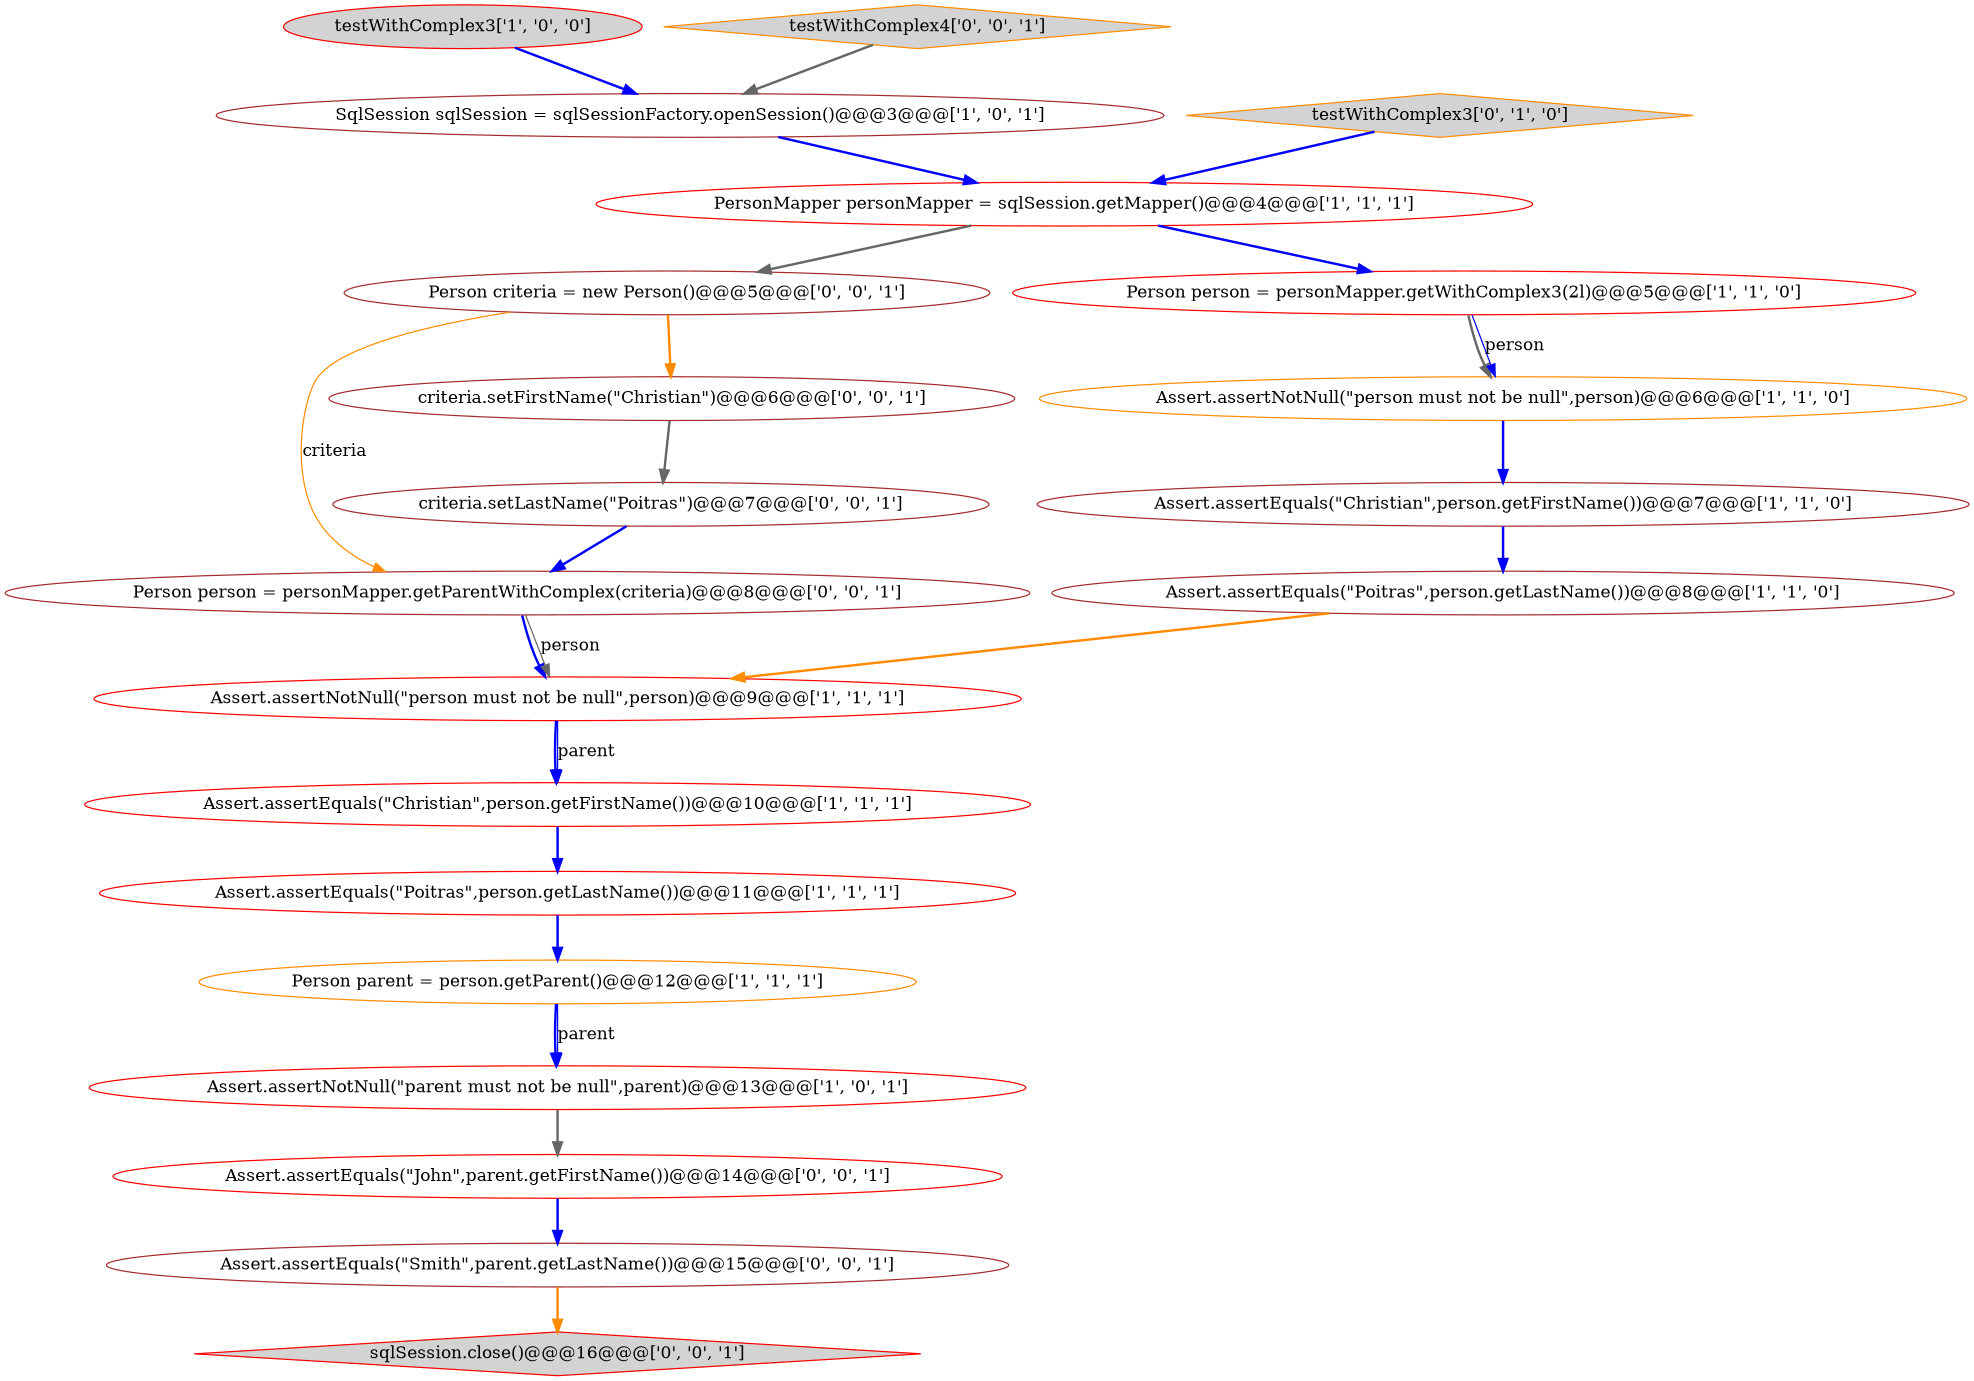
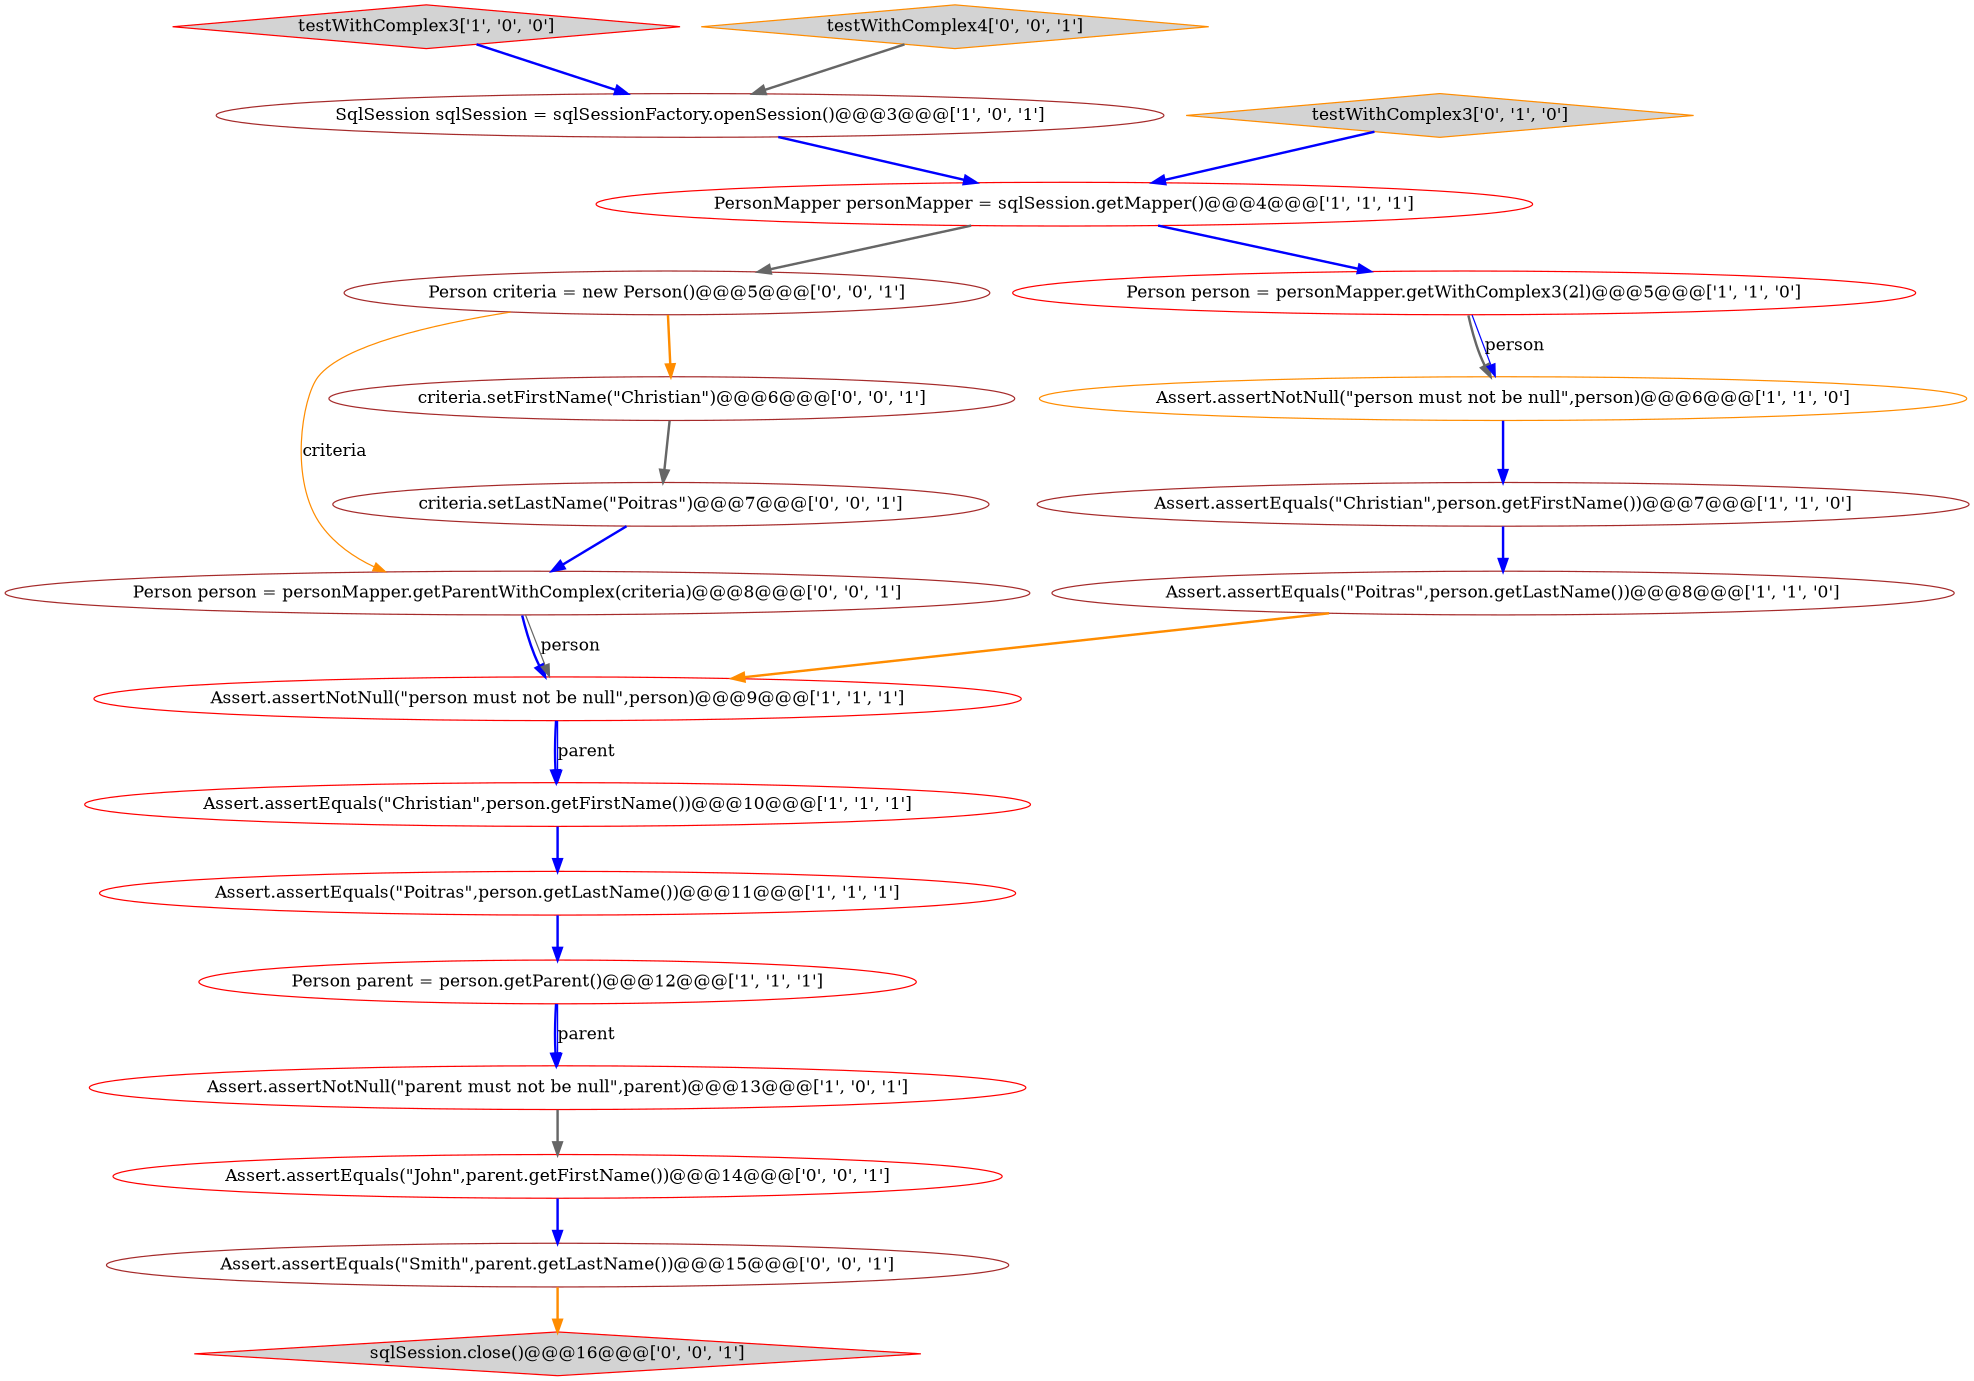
  digraph {
    node [color=red fillcolor=white shape=ellipse style=filled]
    edge [color=blue style=bold]
    n1 [color=darkorange label="Assert.assertNotNull(\"person must not be null\",person)@@@6@@@['1', '1', '0']"]
    n2 [color=brown label="Assert.assertEquals(\"Christian\",person.getFirstName())@@@7@@@['1', '1', '0']"]
    n3 [color=brown label="Assert.assertEquals(\"Poitras\",person.getLastName())@@@8@@@['1', '1', '0']"]
-   n4 [fillcolor=lightgray label="testWithComplex3['1', '0', '0']"]
+   n4 [fillcolor=lightgray label="testWithComplex3['1', '0', '0']" shape=diamond]
    n5 [color=brown label="SqlSession sqlSession = sqlSessionFactory.openSession()@@@3@@@['1', '0', '1']"]
    n6 [label="PersonMapper personMapper = sqlSession.getMapper()@@@4@@@['1', '1', '1']"]
    n7 [color=darkorange fillcolor=lightgray label="testWithComplex4['0', '0', '1']" shape=diamond]
    n8 [label="Assert.assertNotNull(\"person must not be null\",person)@@@9@@@['1', '1', '1']"]
    n9 [label="Assert.assertEquals(\"Christian\",person.getFirstName())@@@10@@@['1', '1', '1']"]
    n10 [label="Assert.assertEquals(\"Poitras\",person.getLastName())@@@11@@@['1', '1', '1']"]
-   n11 [color=darkorange label="Person parent = person.getParent()@@@12@@@['1', '1', '1']"]
+   n11 [label="Person parent = person.getParent()@@@12@@@['1', '1', '1']"]
    n12 [label="Assert.assertNotNull(\"parent must not be null\",parent)@@@13@@@['1', '0', '1']"]
    n13 [label="Assert.assertEquals(\"John\",parent.getFirstName())@@@14@@@['0', '0', '1']"]
    n14 [color=brown label="Assert.assertEquals(\"Smith\",parent.getLastName())@@@15@@@['0', '0', '1']"]
    n15 [color=brown label="criteria.setLastName(\"Poitras\")@@@7@@@['0', '0', '1']"]
    n16 [color=brown label="Person person = personMapper.getParentWithComplex(criteria)@@@8@@@['0', '0', '1']"]
    n17 [color=brown label="criteria.setFirstName(\"Christian\")@@@6@@@['0', '0', '1']"]
    n18 [fillcolor=lightgray label="sqlSession.close()@@@16@@@['0', '0', '1']" shape=diamond]
    n19 [color=brown label="Person criteria = new Person()@@@5@@@['0', '0', '1']"]
    n20 [label="Person person = personMapper.getWithComplex3(2l)@@@5@@@['1', '1', '0']"]
    n21 [color=darkorange fillcolor=lightgray label="testWithComplex3['0', '1', '0']" shape=diamond]
    n1 -> n2
    n2 -> n3
    n3 -> n8 [color=darkorange]
    n4 -> n5
    n5 -> n6
    n6 -> n19 [color=gray40]
    n6 -> n20
    n7 -> n5 [color=gray40]
    n8 -> n9
    n8 -> n9 [label=parent style=solid]
    n9 -> n10
    n10 -> n11
    n11 -> n12
    n11 -> n12 [label=parent style=solid]
    n12 -> n13 [color=gray40]
    n13 -> n14
    n14 -> n18 [color=darkorange]
    n15 -> n16
    n16 -> n8
    n16 -> n8 [color=gray40 label=person style=solid]
    n17 -> n15 [color=gray40]
    n19 -> n16 [color=darkorange label=criteria style=solid]
    n19 -> n17 [color=darkorange]
    n20 -> n1 [color=gray40]
    n20 -> n1 [label=person style=solid]
    n21 -> n6
  }
